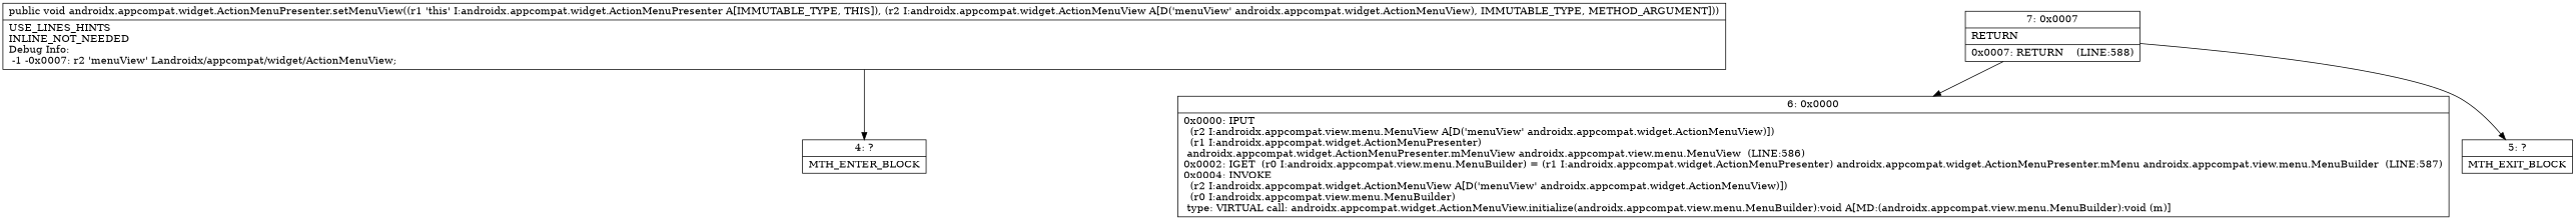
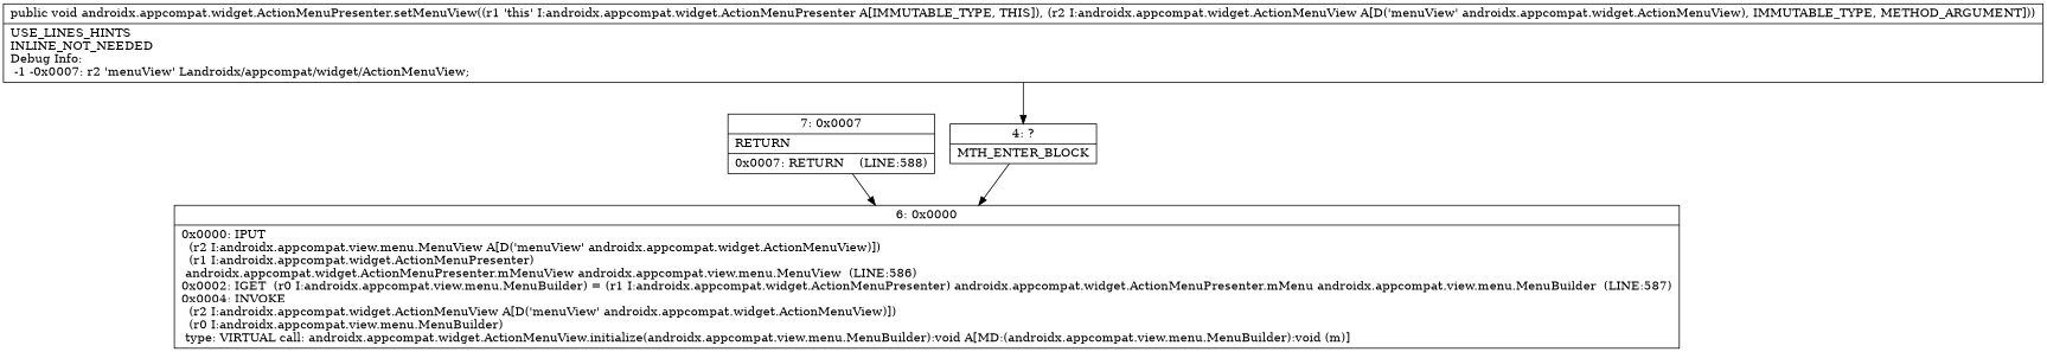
  digraph {
    node [shape=record]
    n1 [label="{4\:\ ?|MTH_ENTER_BLOCK\l}"]
    n2 [label="{6\:\ 0x0000|0x0000: IPUT  \l  (r2 I:androidx.appcompat.view.menu.MenuView A[D('menuView' androidx.appcompat.widget.ActionMenuView)])\l  (r1 I:androidx.appcompat.widget.ActionMenuPresenter)\l androidx.appcompat.widget.ActionMenuPresenter.mMenuView androidx.appcompat.view.menu.MenuView  (LINE:586)\l0x0002: IGET  (r0 I:androidx.appcompat.view.menu.MenuBuilder) = (r1 I:androidx.appcompat.widget.ActionMenuPresenter) androidx.appcompat.widget.ActionMenuPresenter.mMenu androidx.appcompat.view.menu.MenuBuilder  (LINE:587)\l0x0004: INVOKE  \l  (r2 I:androidx.appcompat.widget.ActionMenuView A[D('menuView' androidx.appcompat.widget.ActionMenuView)])\l  (r0 I:androidx.appcompat.view.menu.MenuBuilder)\l type: VIRTUAL call: androidx.appcompat.widget.ActionMenuView.initialize(androidx.appcompat.view.menu.MenuBuilder):void A[MD:(androidx.appcompat.view.menu.MenuBuilder):void (m)]\l}"]
    n3 [label="{7\:\ 0x0007|RETURN\l|0x0007: RETURN    (LINE:588)\l}"]
-   n4 [label="{5\:\ ?|MTH_EXIT_BLOCK\l}"]
    n5 [label="{public void androidx.appcompat.widget.ActionMenuPresenter.setMenuView((r1 'this' I:androidx.appcompat.widget.ActionMenuPresenter A[IMMUTABLE_TYPE, THIS]), (r2 I:androidx.appcompat.widget.ActionMenuView A[D('menuView' androidx.appcompat.widget.ActionMenuView), IMMUTABLE_TYPE, METHOD_ARGUMENT]))  | USE_LINES_HINTS\lINLINE_NOT_NEEDED\lDebug Info:\l  \-1 \-0x0007: r2 'menuView' Landroidx\/appcompat\/widget\/ActionMenuView;\l}"]
+   n1 -> n2
    n3 -> n2
-   n3 -> n4
    n5 -> n1
  }
